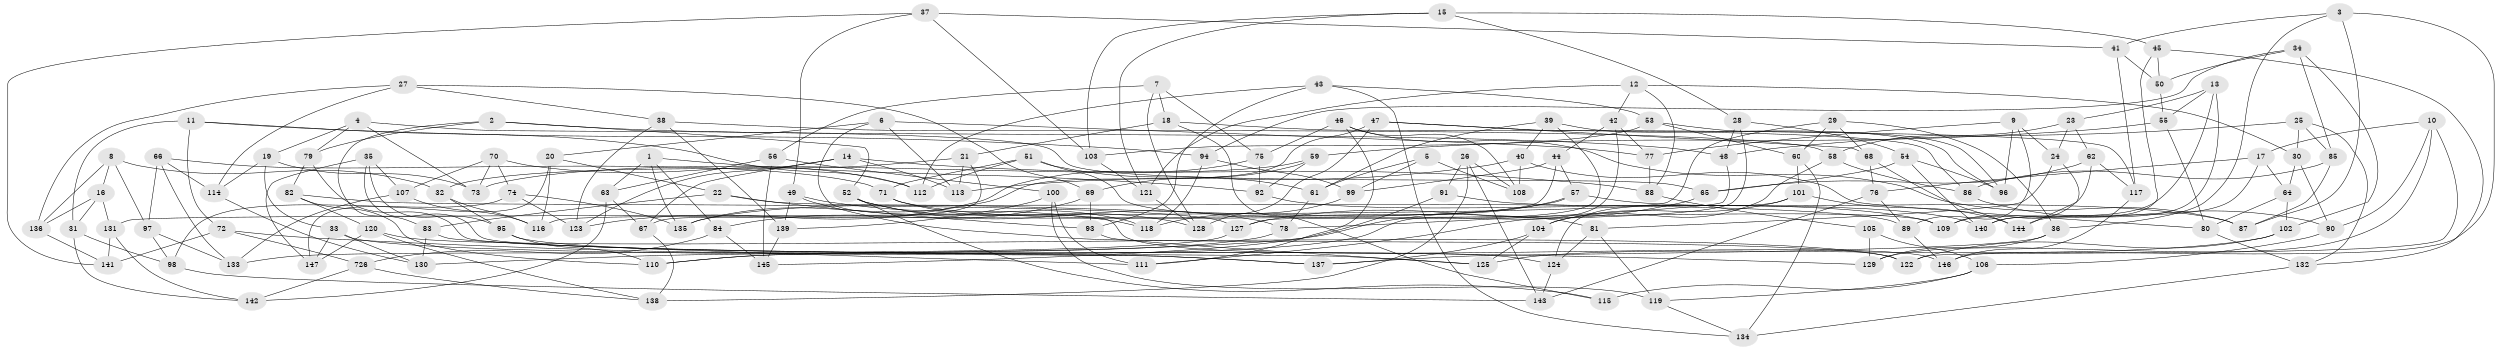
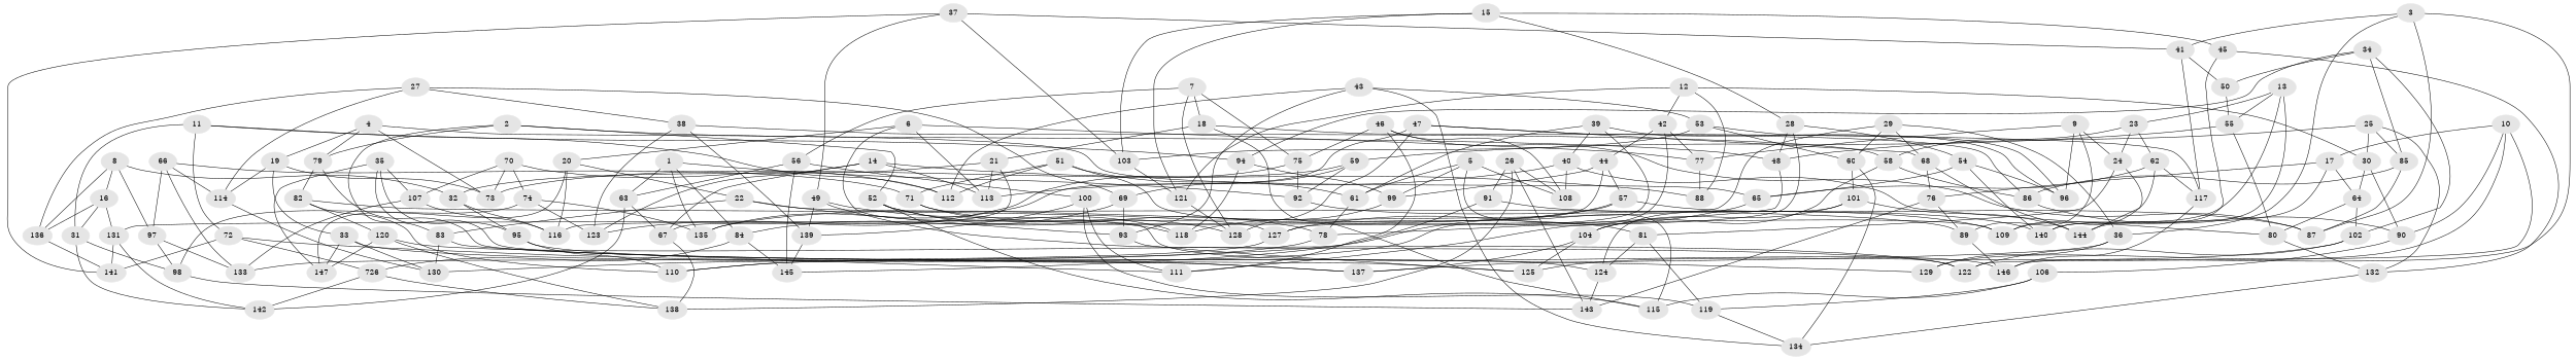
  graph {
    node [color=gray90 style=filled]
    1
    63
    84
    92
    135
    67
    142
    145
    n9 [label=726]
    109
    2
    48
    52
    79
    83
    78
    115
    118
    137
    82
    111
    130
    3
    36
    41
    87
    146
    129
    117
    50
    4
    19
    65
    73
    33
    114
    127
    5
    61
    99
    108
    6
    20
    77
    113
    22
    116
    147
    88
    7
    18
    56
    75
    128
    21
    100
    123
    8
    16
    32
    97
    136
    31
    131
    95
    98
    133
    141
    9
    24
    89
    96
    144
    81
    10
    17
    90
    122
    64
    76
    106
    11
    72
    94
    112
    12
    30
    42
    121
    44
    110
-   105
    13
    23
    55
    140
    58
    62
    80
    59
    14
    138
    15
    28
    45
    103
    54
    132
    102
    143
    93
    125
    86
    104
    119
    124
    25
    85
    134
    26
    91
    27
    38
    69
    139
    29
    60
    68
    101
    34
    35
    107
    37
    49
    39
    40
    57
    43
    53
    46
    47
    51
    71
    66
    70
    74
    120
    1 -- 63
    1 -- 84
    1 -- 92
    1 -- 135
    63 -- 67
    63 -- 142
    84 -- 145
    84 -- n9
    92 -- 109
    67 -- 138
    n9 -- 142
    n9 -- 138
    2 -- 48
    2 -- 52
    2 -- 79
    2 -- 83
    48 -- 78
    52 -- 78
    52 -- 115
    52 -- 118
    79 -- 137
    79 -- 82
    83 -- 111
    83 -- 130
    78 -- 110
    82 -- 127
    82 -- 110
    82 -- 120
    3 -- 36
    3 -- 41
    3 -- 87
    3 -- 146
    36 -- 137
    36 -- 129
    41 -- 117
    41 -- 50
    117 -- 146
    50 -- 55
    4 -- 79
    4 -- 19
    4 -- 65
    4 -- 73
    19 -- 73
    19 -- 33
    19 -- 114
    65 -- 127
    33 -- 137
    33 -- 130
    33 -- 147
    114 -- 130
    127 -- 133
+   5 -- 115
    5 -- 61
    5 -- 99
    5 -- 108
    61 -- 78
    99 -- 118
    6 -- 146
    6 -- 20
    6 -- 77
    6 -- 113
    20 -- 22
    20 -- 116
    20 -- 147
    77 -- 88
    22 -- 83
    22 -- 89
    22 -- 93
-   88 -- 105
    7 -- 18
    7 -- 56
    7 -- 75
    7 -- 128
    18 -- 115
    18 -- 117
    18 -- 21
    56 -- 63
    56 -- 145
    56 -- 100
    75 -- 92
    75 -- 123
    21 -- 67
    21 -- 113
    21 -- 32
    100 -- 111
    100 -- 119
    100 -- 139
    8 -- 16
    8 -- 32
    8 -- 97
    8 -- 136
    16 -- 136
    16 -- 31
    16 -- 131
    32 -- 116
    32 -- 95
    97 -- 98
    97 -- 133
    136 -- 141
    31 -- 142
    31 -- 98
    131 -- 142
    131 -- 141
    95 -- 110
    95 -- 124
    98 -- 143
    9 -- 77
    9 -- 24
    9 -- 89
    9 -- 96
    24 -- 144
    24 -- 81
    89 -- 146
    81 -- 119
    81 -- 124
    10 -- 129
    10 -- 17
    10 -- 90
    10 -- 122
    17 -- 144
    17 -- 64
    17 -- 76
    90 -- 106
    64 -- 80
    64 -- 102
    76 -- 89
    76 -- 143
    106 -- 115
    106 -- 119
    11 -- 31
    11 -- 72
    11 -- 94
    11 -- 112
    72 -- n9
    72 -- 129
    72 -- 141
    94 -- 118
    94 -- 99
    12 -- 88
    12 -- 30
    12 -- 42
    12 -- 121
    30 -- 90
    30 -- 64
    42 -- 77
    42 -- 44
    42 -- 110
    121 -- 128
    44 -- 99
    44 -- 116
    44 -- 57
-   105 -- 129
-   105 -- 106
    13 -- 109
    13 -- 23
    13 -- 55
    13 -- 140
    23 -- 24
    23 -- 58
    23 -- 62
    55 -- 80
    55 -- 59
    58 -- 86
    58 -- 104
    62 -- 109
    62 -- 117
    62 -- 65
    80 -- 132
    59 -- 92
    59 -- 73
    59 -- 69
    14 -- 67
    14 -- 113
    14 -- 88
    14 -- 123
    15 -- 121
    15 -- 28
    15 -- 45
    15 -- 103
    28 -- 48
    28 -- 111
    28 -- 54
-   45 -- 50
    45 -- 140
    45 -- 132
    103 -- 121
    54 -- 65
    54 -- 96
    54 -- 140
    132 -- 134
    102 -- 122
    102 -- 125
    93 -- 125
    86 -- 90
    104 -- 137
    104 -- 125
    119 -- 134
    124 -- 143
    25 -- 48
    25 -- 30
    25 -- 132
    25 -- 85
    85 -- 87
    85 -- 86
    26 -- 108
    26 -- 138
    26 -- 143
    26 -- 91
    91 -- 145
    91 -- 140
    27 -- 114
    27 -- 136
    27 -- 38
    27 -- 69
    38 -- 123
    38 -- 58
    38 -- 139
    69 -- 84
    69 -- 93
    139 -- 145
    29 -- 36
    29 -- 131
    29 -- 60
    29 -- 68
    60 -- 134
    60 -- 101
    68 -- 144
    68 -- 76
    101 -- 144
    101 -- 104
    101 -- 124
    34 -- 50
    34 -- 94
    34 -- 102
    34 -- 85
    35 -- 147
    35 -- 95
    35 -- 125
    35 -- 107
    107 -- 116
    107 -- 133
    37 -- 41
    37 -- 141
    37 -- 103
    37 -- 49
    49 -- 118
    49 -- 122
    49 -- 139
    39 -- 127
    39 -- 61
    39 -- 96
    39 -- 40
    40 -- 108
    40 -- 113
    40 -- 80
    57 -- 135
    57 -- 130
    57 -- 87
    43 -- 112
    43 -- 93
    43 -- 134
    43 -- 53
    53 -- 96
    53 -- 103
    53 -- 60
    46 -- 111
    46 -- 87
    46 -- 108
    46 -- 75
    47 -- 135
    47 -- 128
    47 -- 86
    47 -- 68
    51 -- 109
    51 -- 61
    51 -- 112
    51 -- 71
    71 -- 128
    71 -- 81
    66 -- 114
    66 -- 97
    66 -- 133
    66 -- 71
    70 -- 73
    70 -- 112
    70 -- 107
    70 -- 74
    74 -- 135
    74 -- 123
    74 -- 98
    120 -- 147
    120 -- 122
    120 -- 138
  }
